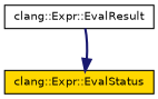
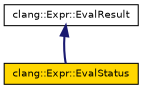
  digraph {
    node [color=black fontname=Helvetica fontsize=10 shape=record style=filled]
    n1 [fillcolor=white fontcolor=black height=0.2 label="clang::Expr::EvalResult" width=0.4]
    n2 [height=0.2 label="clang::Expr::EvalStatus" width=0.4 fillcolor=gold]
-   n2 -> n1 [color=midnightblue dir=back fontname=Helvetica fontsize=10 labelfontname=Helvetica labelfontsize=10 style=bold]
+   n1 -> n2 [color=midnightblue dir=back fontname=Helvetica fontsize=10 labelfontname=Helvetica labelfontsize=10 style=bold]
  }
